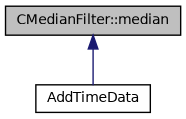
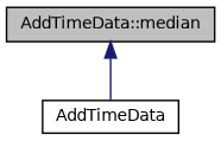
  digraph {
    rankdir=TB
    node [color=black fontname=Helvetica fontsize=10 shape=record style=filled]
-   n1 [fillcolor=grey75 fontcolor=black height=0.2 label="CMedianFilter::median" width=0.4]
+   n1 [fillcolor=grey75 fontcolor=black height=0.2 label="AddTimeData::median" width=0.4]
    n2 [fillcolor=white height=0.2 label=AddTimeData width=0.4]
    n1 -> n2 [color=midnightblue dir=back fontname=Helvetica fontsize=10 labelfontname=Helvetica labelfontsize=10 style=solid]
  }
